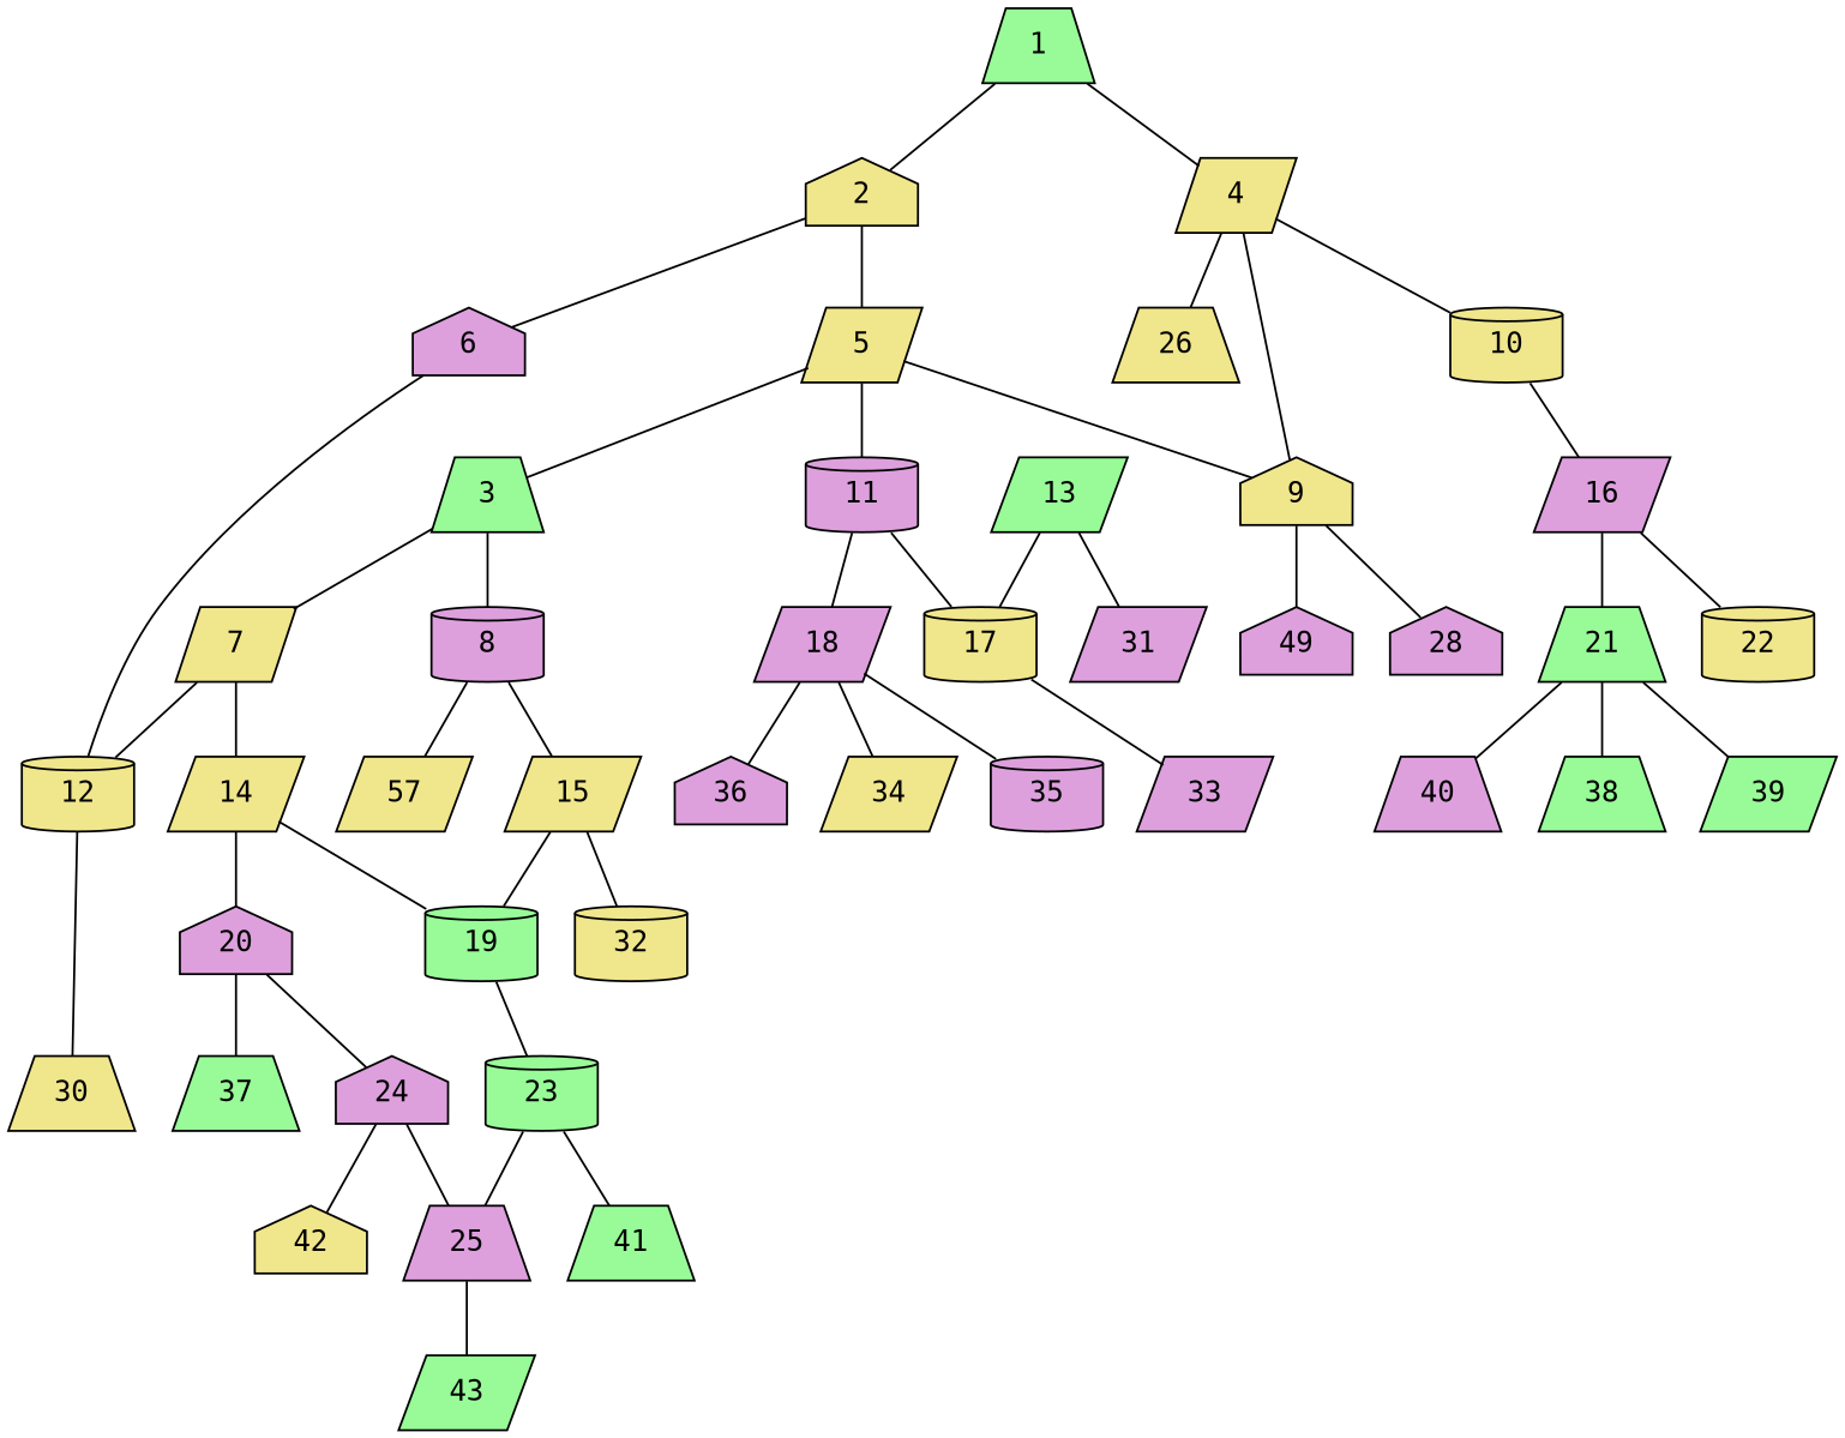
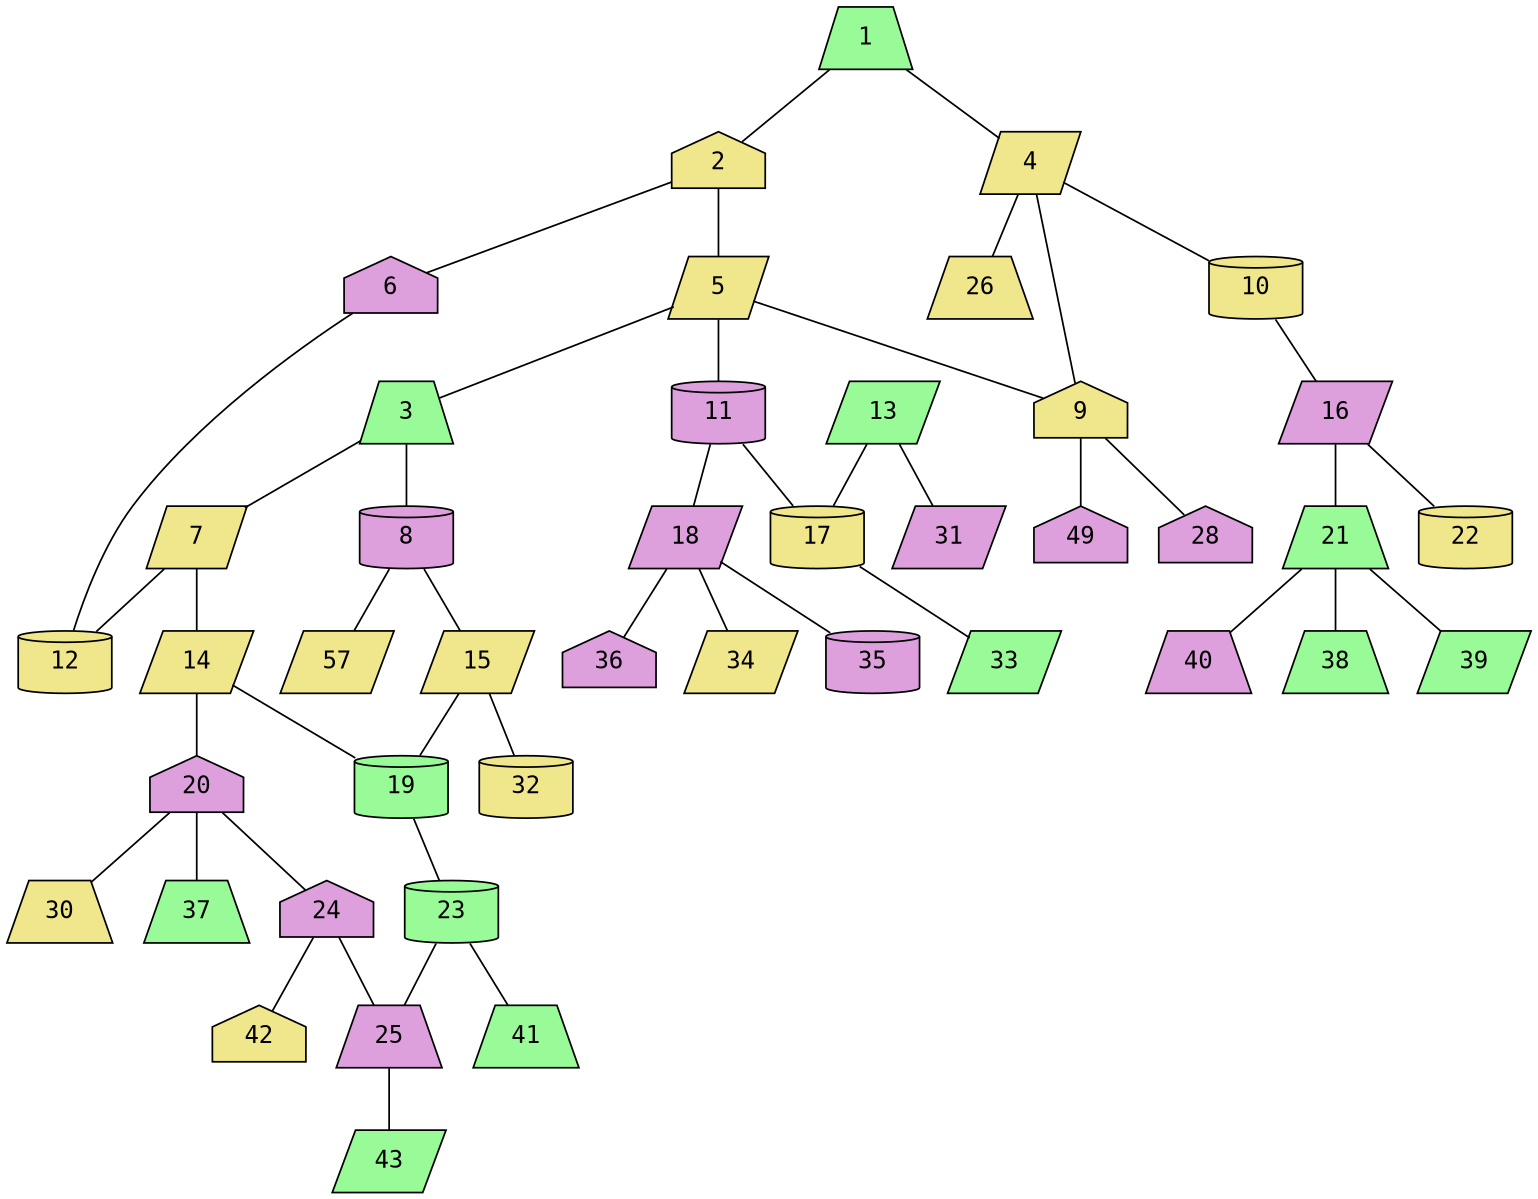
  graph {
    fontname="DejaVu Sans Mono"
    node [chem=C fillcolor=khaki fontname="DejaVu Sans Mono" shape=parallelogram style=filled]
    edge [fontname="DejaVu Sans Mono" valence=1]
    1 [fillcolor=palegreen shape=trapezium]
    2 [shape=house]
    4
    5
    6 [fillcolor=plum shape=house]
    3 [fillcolor=palegreen shape=trapezium]
    7
    8 [fillcolor=plum shape=cylinder]
    9 [shape=house]
    10 [chem=O shape=cylinder]
    26 [chem=H shape=trapezium]
    11 [fillcolor=plum shape=cylinder]
    12 [shape=cylinder]
    14
    15
    n16 [chem=H label=57]
    28 [chem=H fillcolor=plum shape=house]
    n18 [chem=H fillcolor=plum label=49 shape=house]
    16 [fillcolor=plum]
    17 [shape=cylinder]
    18 [fillcolor=plum]
    30 [chem=H shape=trapezium]
    13 [fillcolor=palegreen]
    31 [chem=H fillcolor=plum]
    19 [fillcolor=palegreen shape=cylinder]
    20 [fillcolor=plum shape=house]
    32 [chem=H shape=cylinder]
    21 [fillcolor=palegreen shape=trapezium]
    22 [chem=O shape=cylinder]
-   33 [chem=H fillcolor=plum]
+   33 [chem=H fillcolor=palegreen]
    34 [chem=H]
    35 [chem=H fillcolor=plum shape=cylinder]
    36 [chem=H fillcolor=plum shape=house]
    23 [fillcolor=palegreen shape=cylinder]
    24 [fillcolor=plum shape=house]
    37 [chem=H fillcolor=palegreen shape=trapezium]
    38 [chem=H fillcolor=palegreen shape=trapezium]
    39 [chem=H fillcolor=palegreen]
    40 [chem=H fillcolor=plum shape=trapezium]
    25 [fillcolor=plum shape=trapezium]
    41 [chem=H fillcolor=palegreen shape=trapezium]
    42 [chem=H shape=house]
    43 [chem=H fillcolor=palegreen]
    1 -- 2
    1 -- 4
    2 -- 5 [valence=2]
    2 -- 6
    4 -- 9
    4 -- 10
    4 -- 26
    5 -- 3 [valence=2]
    5 -- 9
    5 -- 11
    6 -- 12
    3 -- 7
    3 -- 8
    7 -- 12 [valence=2]
    7 -- 14
    8 -- 15 [valence=2]
    8 -- n16
    9 -- 28
    9 -- n18
    10 -- 16
    11 -- 17 [valence=2]
    11 -- 18
-   12 -- 30
+   20 -- 30
    14 -- 19 [valence=2]
    14 -- 20
    15 -- 19
    15 -- 32
    16 -- 21
    16 -- 22 [valence=2]
    17 -- 33
    18 -- 34
    18 -- 35
    18 -- 36
    13 -- 17
    13 -- 31
    19 -- 23
    20 -- 24 [valence=2]
    20 -- 37
    21 -- 38
    21 -- 39
    21 -- 40
    23 -- 25 [valence=2]
    23 -- 41
    24 -- 25
    24 -- 42
    25 -- 43
  }
